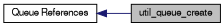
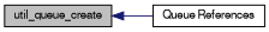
  digraph {
    rankdir=LR
    node [color=black fontname=FreeSans fontsize=10 shape=record style=filled]
    n1 [fillcolor=grey75 fontcolor=black height=0.2 label=util_queue_create width=0.4]
    n2 [fillcolor=white height=0.2 label="Queue References" width=0.4]
-   n2 -> n1 [color=midnightblue dir=back fontname=FreeSans fontsize=10 labelfontname=FreeSans labelfontsize=10 shape=plaintext style=solid]
+   n1 -> n2 [color=midnightblue dir=back fontname=FreeSans fontsize=10 labelfontname=FreeSans labelfontsize=10 shape=plaintext style=solid]
  }
